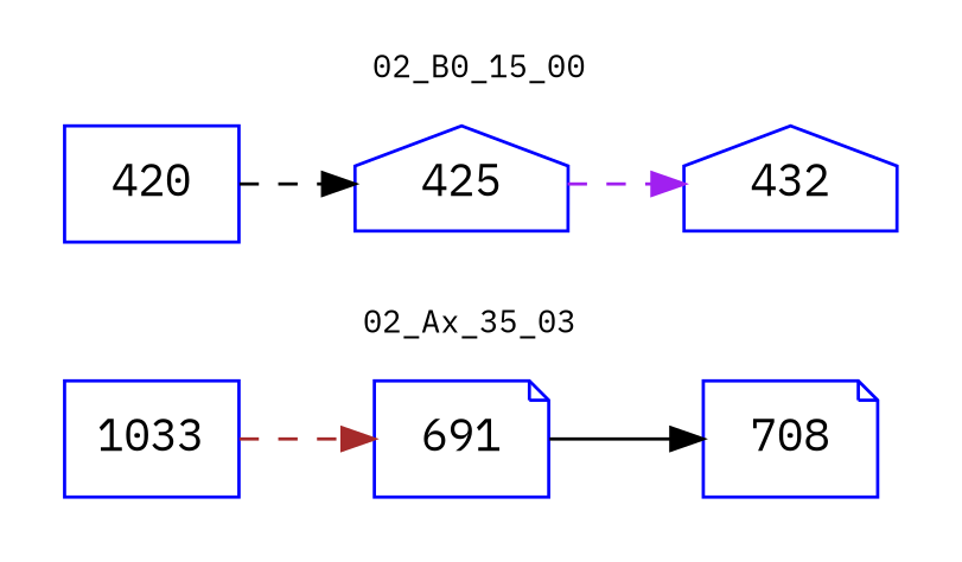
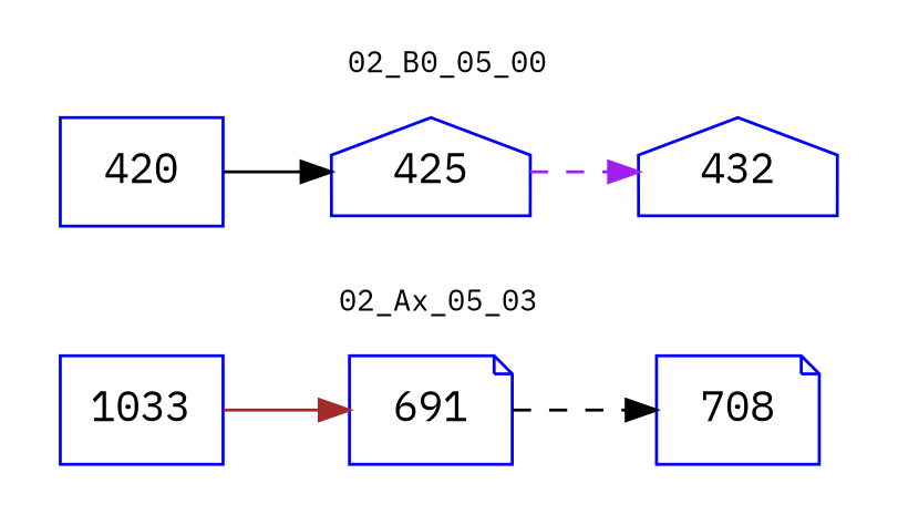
  digraph {
    fontname="IBM Plex Mono"
    rankdir=LR
    node [color=blue fontname="IBM Plex Mono" shape=box]
    edge [color=black fontname="IBM Plex Mono" style=solid]
    n1 [label=1033]
    n2 [label=691 shape=note]
    n3 [label=708 shape=note]
    n4 [label=420]
    n5 [label=425 shape=house]
    n6 [label=432 shape=house]
    subgraph cluster_1 {
      color=white
      fontsize=10
-     label="02_Ax_35_03"
+     label="02_Ax_05_03"
      n1
      n2
      n3
    }
    subgraph cluster_2 {
      color=white
      fontsize=10
-     label="02_B0_15_00"
+     label="02_B0_05_00"
      n4
      n5
      n6
    }
-   n1 -> n2 [color=brown style=dashed]
-   n2 -> n3
-   n4 -> n5 [style=dashed]
+   n1 -> n2 [color=brown]
+   n2 -> n3 [style=dashed]
+   n4 -> n5
    n5 -> n6 [color=purple style=dashed]
  }
